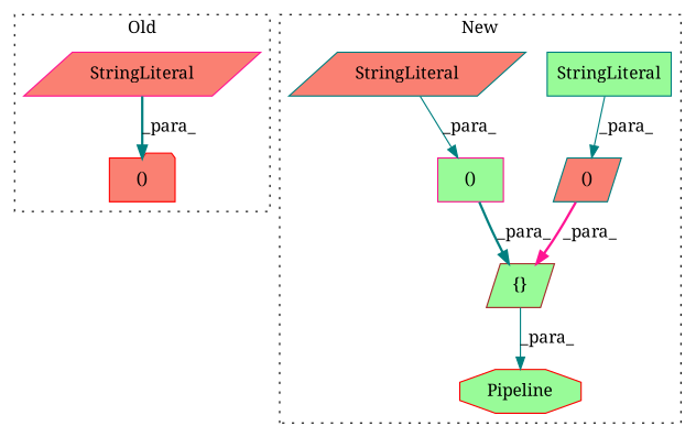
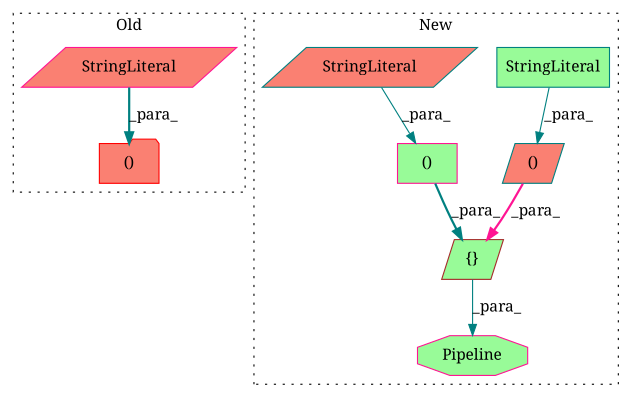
  digraph {
    fontname="Noto Serif"
    node [a=106 l=8 s=6593 shape=parallelogram style=filled fillcolor=salmon color=teal fontname="Noto Serif"]
    edge [color=teal style=bold fontname="Noto Serif"]
    n1 [l=79 label="()" s=6129 shape=folder color=red]
    n2 [a=45 label=StringLiteral s=6130 color=deeppink]
-   n3 [a=32 l="9,1" label=Pipeline s="6541,6686" shape=octagon fillcolor=palegreen color=red]
+   n3 [a=32 l="9,1" label=Pipeline s="6541,6686" shape=octagon fillcolor=palegreen color=deeppink]
    n4 [l=27 label="()" shape=box fillcolor=palegreen color=deeppink]
    n5 [a=4 l="6,2" label="{}" s="6559,6684" fillcolor=palegreen color=brown]
    n6 [l=21 label="()" s=6373]
    n7 [a=45 l=5 label=StringLiteral s=6373 shape=box fillcolor=palegreen]
    n8 [a=45 label=StringLiteral]
    subgraph cluster_1 {
      label=Old
      style=dotted
      n1
      n2
    }
    subgraph cluster_2 {
      label=New
      style=dotted
      n3
      n4
      n5
      n6
      n7
      n8
    }
    n2 -> n1 [label=_para_]
    n4 -> n5 [label=_para_]
    n5 -> n3 [label=_para_ style=solid]
    n6 -> n5 [label=_para_ color=deeppink]
    n7 -> n6 [label=_para_ style=solid]
    n8 -> n4 [label=_para_ style=solid]
  }
